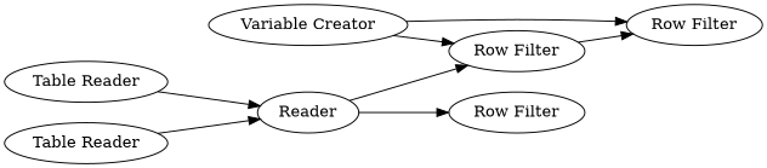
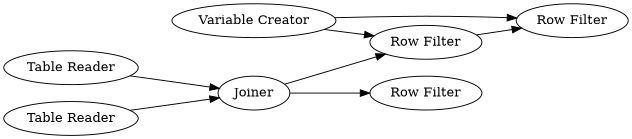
  digraph {
    rankdir=LR
    n1 [label="Variable Creator"]
    n2 [label="Row Filter"]
    n3 [label="Row Filter"]
    n4 [label="Table Reader"]
-   n5 [label=Reader]
+   n5 [label=Joiner]
    n6 [label="Row Filter"]
    n7 [label="Table Reader"]
    n1 -> n2
    n1 -> n3
    n3 -> n2
    n4 -> n5
    n5 -> n3
    n5 -> n6
    n7 -> n5
  }
